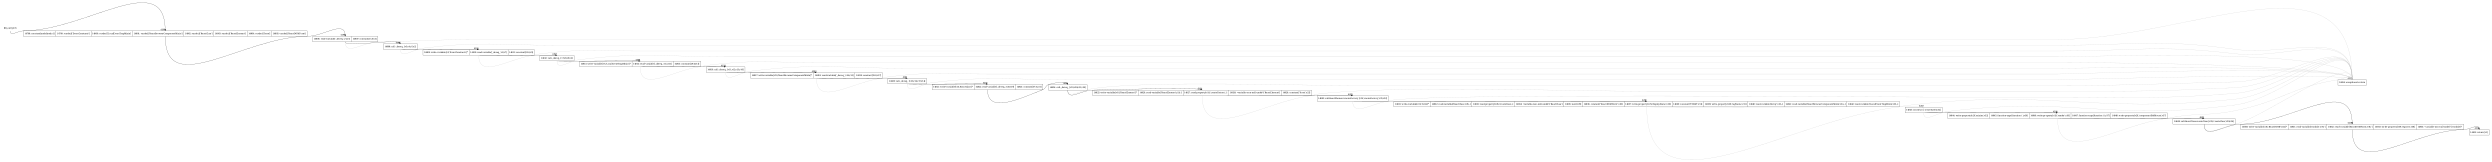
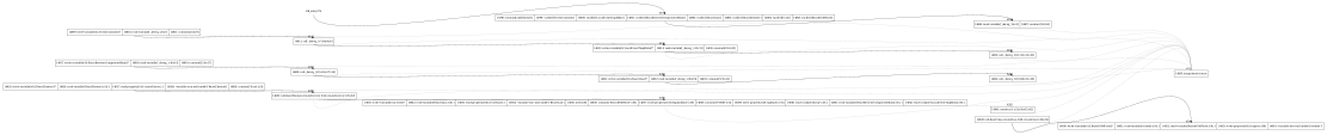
  digraph {
    fontname="Noto Serif"
    rankdir=LR
    node [fontname="Noto Serif" shape=record]
    edge [fontname="Noto Serif" headport=n tailport=s]
    n1 [label=BB_entry274 shape=none]
    n2 [label="{14798: constant[undefined,v1]|14799: vardecl['EventConstants']|14800: vardecl['LocalEventTrapMixin']|14801: vardecl['ReactBrowserComponentMixin']|14802: vardecl['ReactClass']|14803: vardecl['ReactElement']|14804: vardecl['form']|14805: vardecl['ReactDOMForm']}"]
    n3 [label="{14806: read-variable['_dereq_',v4,v3]|14807: constant[15.0,v5]}"]
-   n4 [label="{14808: call-_dereq_ [v3,v4,v5,v2]}"]
    n5 [label="{14856: exceptional-return}"]
    n6 [label="{14809: write-variable[v2,'EventConstants']*|14810: read-variable['_dereq_',v8,v7]|14811: constant[25.0,v9]}"]
    n7 [label="{14812: call-_dereq_ [v7,v8,v9,v6]}"]
    n8 [label="{14813: write-variable[v6,'LocalEventTrapMixin']*|14814: read-variable['_dereq_',v12,v11]|14815: constant[29.0,v13]}"]
    n9 [label="{14816: call-_dereq_ [v11,v12,v13,v10]}"]
    n10 [label="{14817: write-variable[v10,'ReactBrowserComponentMixin']*|14818: read-variable['_dereq_',v16,v15]|14819: constant[33.0,v17]}"]
    n11 [label="{14820: call-_dereq_ [v15,v16,v17,v14]}"]
    n12 [label="{14821: write-variable[v14,'ReactClass']*|14822: read-variable['_dereq_',v20,v19]|14823: constant[57.0,v21]}"]
    n13 [label="{14824: call-_dereq_ [v19,v20,v21,v18]}"]
    n14 [label="{14825: write-variable[v18,'ReactElement']*|14826: read-variable['ReactElement',v24,-]|14827: read-property[v24,'createFactory',-]|14828: \<variable-non-null-undef\>['ReactElement']|14829: constant[\"form\",v25]}"]
    n15 [label="{14830: call-ReactElement.createFactory [v24,'createFactory',v25,v22]}"]
    n16 [label="{14831: write-variable[v22,'form']*|14832: read-variable['ReactClass',v28,-]|14833: read-property[v28,'createClass',-]|14834: \<variable-non-null-undef\>['ReactClass']|14835: new[v29]|14836: constant[\"ReactDOMForm\",v30]|14837: write-property[v29,'displayName',v30]|14838: constant[\"FORM\",v31]|14839: write-property[v29,'tagName',v31]|14840: read-variable['Array',v33,-]|14841: read-variable['ReactBrowserComponentMixin',v34,-]|14842: read-variable['LocalEventTrapMixin',v35,-]}"]
    n17 [label="{14843: construct [-,v33,v34,v35,v32]}"]
-   n18 [label="{14844: write-property[v29,'mixins',v32]|14845: function-expr[function ( ),v36]|14846: write-property[v29,'render',v36]|14847: function-expr[function ( ),v37]|14848: write-property[v29,'componentDidMount',v37]}"]
    n19 [label="{14849: call-ReactClass.createClass [v28,'createClass',v29,v26]}"]
    n20 [label="{14850: write-variable[v26,'ReactDOMForm']*|14851: read-variable['module',v39,-]|14852: read-variable['ReactDOMForm',v38,-]|14853: write-property[v39,'exports',v38]|14854: \<variable-non-null-undef\>['module']*}"]
-   n21 [label="{14855: return[v1]}"]
    n1 -> n2 [headlabel="    4193"]
    n2 -> n3 [headlabel="      4194"]
-   n3 -> n4 [headlabel="      4195"]
    n3 -> n5 [color=gray headlabel="      4212"]
-   n4 -> n5 [color=gray]
-   n4 -> n6 [headlabel="      4196"]
    n6 -> n5 [color=gray]
    n6 -> n7 [headlabel="      4197"]
    n7 -> n5 [color=gray]
    n7 -> n8 [headlabel="      4198"]
    n8 -> n5 [color=gray]
    n8 -> n9 [headlabel="      4199"]
    n9 -> n5 [color=gray]
-   n9 -> n10 [headlabel="      4200"]
    n10 -> n5 [color=gray]
    n10 -> n11 [headlabel="      4201"]
    n11 -> n5 [color=gray]
    n11 -> n12 [headlabel="      4202"]
    n12 -> n13 [headlabel="      4203"]
    n13 -> n5 [color=gray]
-   n13 -> n14 [headlabel="      4204"]
    n14 -> n5 [color=gray]
    n14 -> n15 [headlabel="      4205"]
    n15 -> n5 [color=gray]
    n15 -> n16 [headlabel="      4206"]
    n16 -> n5 [color=gray]
    n16 -> n17 [color=gray headlabel="      4207"]
    n17 -> n5 [color=gray]
-   n17 -> n18 [headlabel="      4208"]
-   n18 -> n5 [color=gray]
-   n18 -> n19 [headlabel="      4209"]
    n19 -> n5 [color=gray]
    n19 -> n20 [headlabel="      4210"]
-   n20 -> n21 [headlabel="      4211"]
  }
